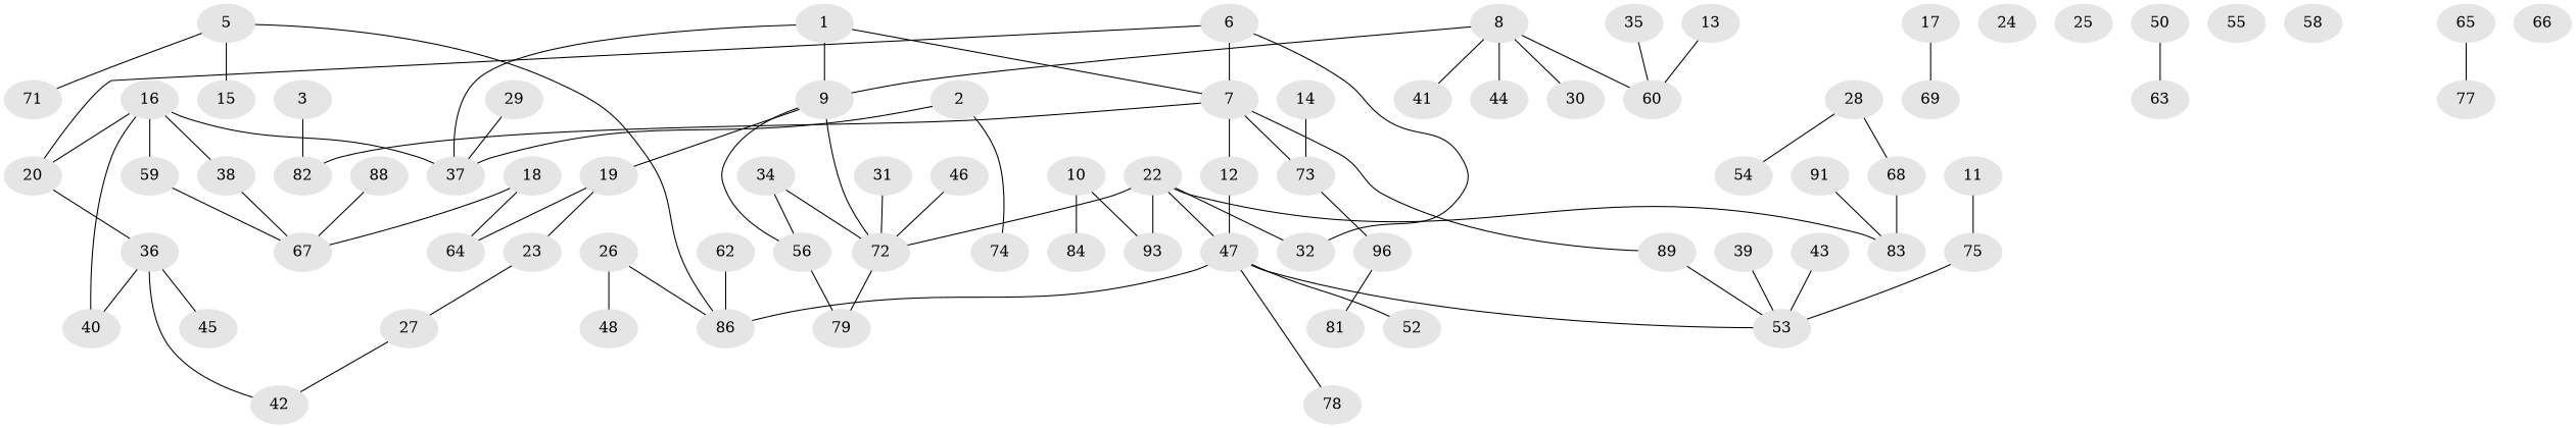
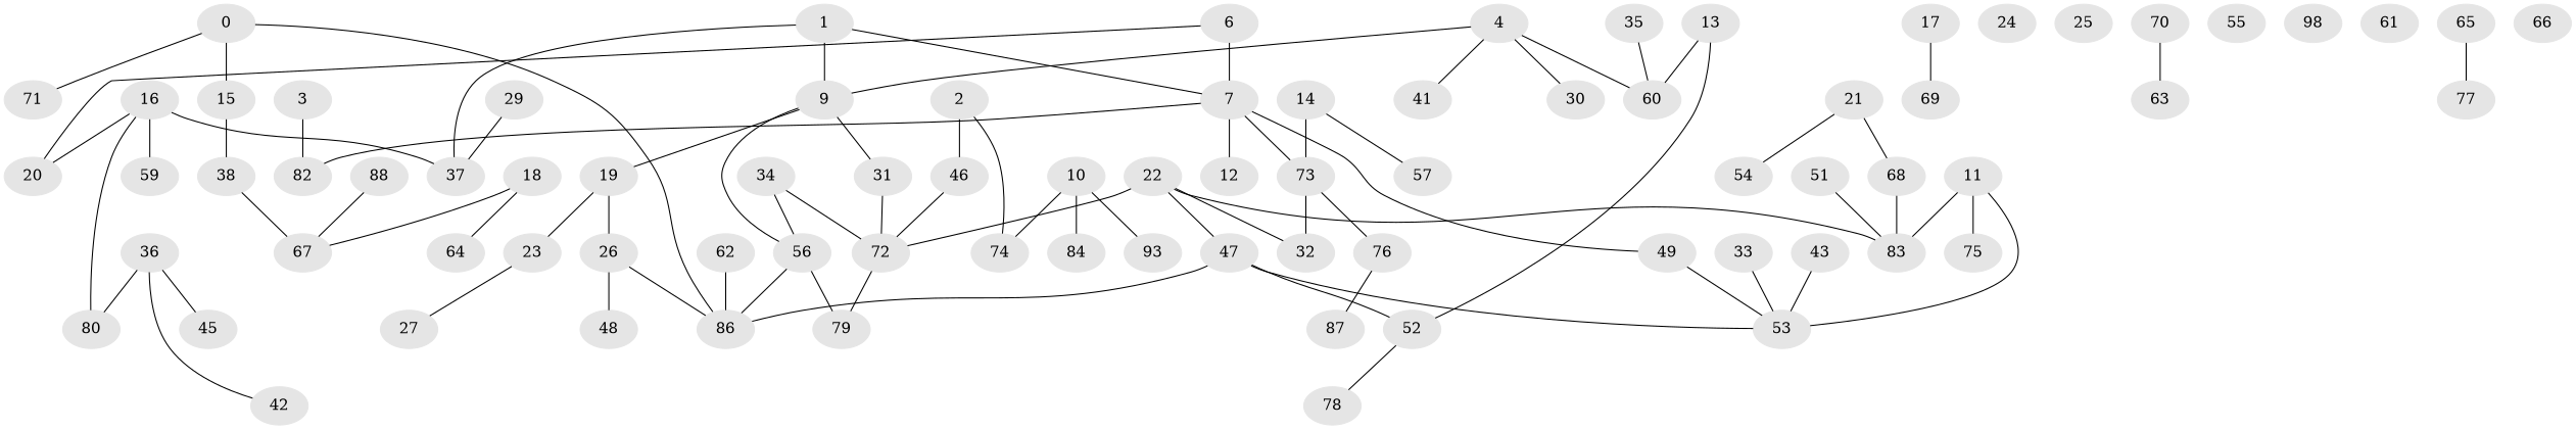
  graph {
    node [color=gray90 style=filled]
    1
    7
    9
    37
    82
    12
-   49 [label=89]
+   49
    73
    19
    31
    56
    2
    74
    3
-   5
+   5 [label=0]
    15
    71
    n18 [label=86]
    38
    6
    20
    32
    36
    47
    53
-   76 [label=96]
-   8
+   76
+   8 [label=4]
    30
    41
-   44
    60
    64
    23
    72
    79
    10
    n37 [label=93]
    84
    11
    75
    83
    52
    13
    78
    14
+   57
    67
    16
-   40
+   40 [label=80]
    59
    17
    69
    18
    27
    42
    45
-   21 [label=28]
+   21
    54
    68
    22
    24
    25
    26
    48
    n65 [label=88]
    29
    34
    35
-   39
+   39 [label=33]
    43
    46
-   50
+   50 [label=70]
    63
-   51 [label=91]
+   51
    55
-   58
+   58 [label=98]
+   61
    62
    65
    77
    66
-   81
+   81 [label=87]
    1 -- 7
    1 -- 9
    1 -- 37
    7 -- 82
    7 -- 12
    7 -- 49
    7 -- 73
    9 -- 19
-   9 -- 72
+   9 -- 31
    9 -- 56
-   12 -- 47
    49 -- 53
    73 -- 76
-   19 -- 64
+   19 -- 26
    19 -- 23
    31 -- 72
+   56 -- n18
    56 -- 79
-   2 -- 37
+   2 -- 46
    2 -- 74
    3 -- 82
    5 -- 15
    5 -- 71
    5 -- n18
-   16 -- 38
+   15 -- 38
    38 -- 67
    6 -- 7
    6 -- 20
-   6 -- 32
-   20 -- 36
+   73 -- 32
    36 -- 40
    36 -- 42
    36 -- 45
    47 -- n18
    47 -- 53
    47 -- 52
    76 -- 81
    8 -- 9
    8 -- 30
    8 -- 41
-   8 -- 44
    8 -- 60
    23 -- 27
    72 -- 79
+   10 -- 74
    10 -- n37
    10 -- 84
-   75 -- 53
+   11 -- 53
    11 -- 75
-   47 -- 78
+   11 -- 83
+   52 -- 78
    13 -- 60
+   13 -- 52
    14 -- 73
+   14 -- 57
    16 -- 37
    16 -- 20
    16 -- 40
    16 -- 59
-   59 -- 67
    17 -- 69
    18 -- 64
    18 -- 67
-   27 -- 42
    21 -- 54
    21 -- 68
    68 -- 83
    22 -- 32
    22 -- 47
    22 -- 72
-   22 -- n37
    22 -- 83
    26 -- n18
    26 -- 48
    n65 -- 67
    29 -- 37
    34 -- 56
    34 -- 72
    35 -- 60
    39 -- 53
    43 -- 53
    46 -- 72
    50 -- 63
    51 -- 83
    62 -- n18
    65 -- 77
  }
